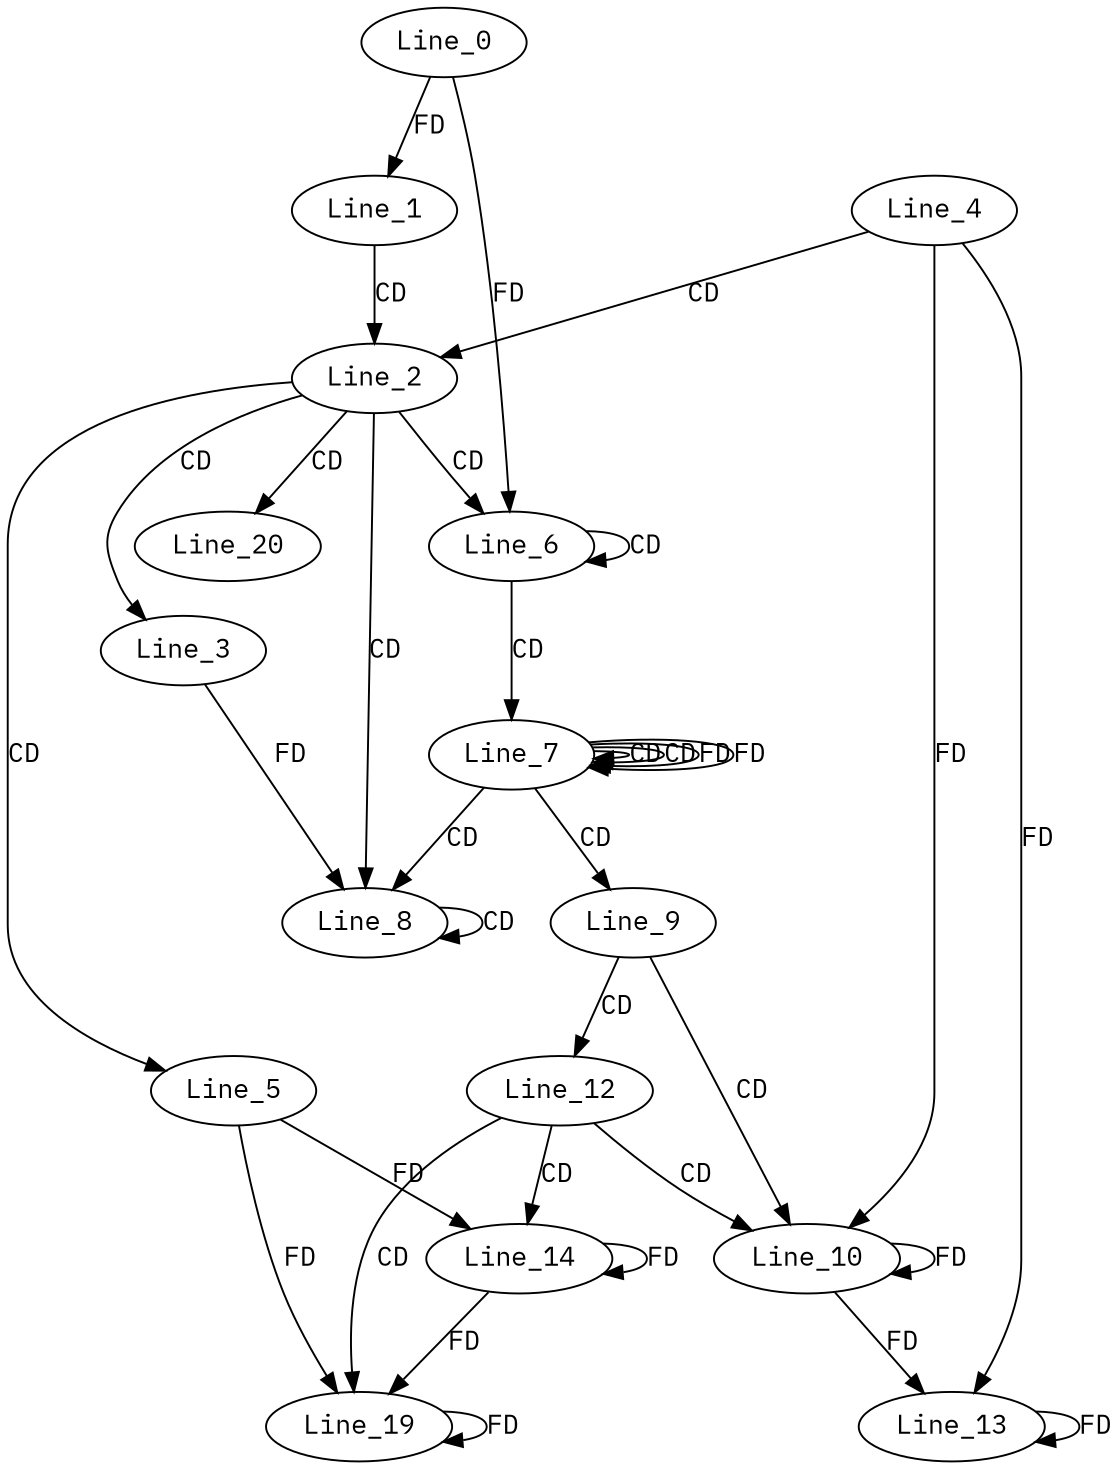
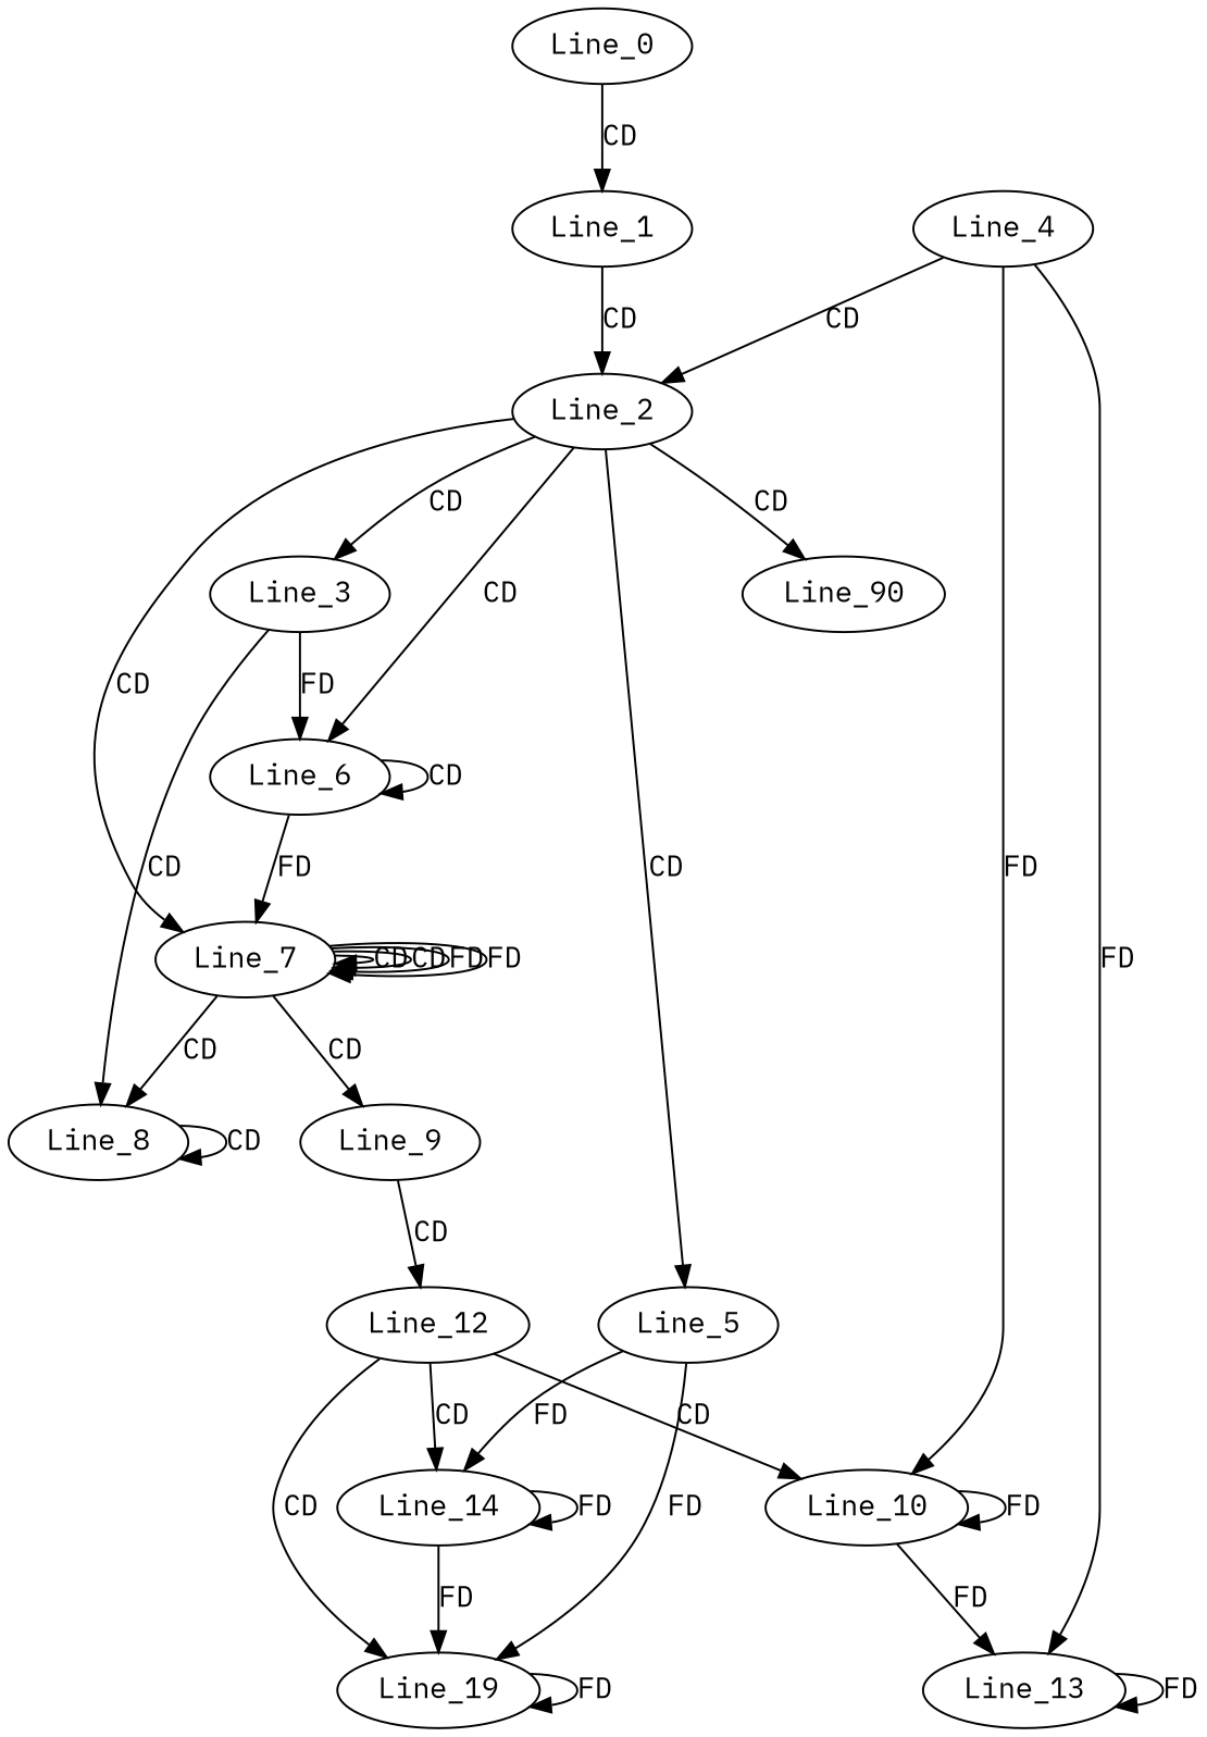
  digraph {
    fontname="IBM Plex Mono"
    node [fontname="IBM Plex Mono"]
    edge [fontname="IBM Plex Mono"]
    Line_0
    Line_1
    Line_2
    Line_3
    Line_5
    Line_6
    Line_7
-   Line_20
+   Line_20 [label=Line_90]
    Line_8
    Line_4
    Line_10
    Line_13
    Line_14
    n14 [label=Line_19]
    Line_9
    Line_12
-   Line_0 -> Line_1 [label=FD]
+   Line_0 -> Line_1 [label=CD]
    Line_1 -> Line_2 [label=CD]
    Line_2 -> Line_3 [label=CD]
    Line_2 -> Line_5 [label=CD]
    Line_2 -> Line_6 [label=CD]
-   Line_2 -> Line_8 [label=CD]
+   Line_2 -> Line_7 [label=CD]
    Line_2 -> Line_20 [label=CD]
-   Line_0 -> Line_6 [label=FD]
-   Line_3 -> Line_8 [label=FD]
+   Line_3 -> Line_6 [label=FD]
+   Line_3 -> Line_8 [label=CD]
    Line_5 -> Line_14 [label=FD]
    Line_5 -> n14 [label=FD]
    Line_6 -> Line_6 [label=CD]
-   Line_6 -> Line_7 [label=CD]
+   Line_6 -> Line_7 [label=FD]
    Line_7 -> Line_7 [label=CD]
    Line_7 -> Line_7 [label=CD]
    Line_7 -> Line_7 [label=FD]
    Line_7 -> Line_7 [label=FD]
    Line_7 -> Line_8 [label=CD]
    Line_7 -> Line_9 [label=CD]
    Line_8 -> Line_8 [label=CD]
    Line_4 -> Line_2 [label=CD]
    Line_4 -> Line_10 [label=FD]
    Line_4 -> Line_13 [label=FD]
    Line_10 -> Line_10 [label=FD]
    Line_10 -> Line_13 [label=FD]
    Line_13 -> Line_13 [label=FD]
    Line_14 -> Line_14 [label=FD]
    Line_14 -> n14 [label=FD]
    n14 -> n14 [label=FD]
-   Line_9 -> Line_10 [label=CD]
    Line_9 -> Line_12 [label=CD]
    Line_12 -> Line_10 [label=CD]
    Line_12 -> Line_14 [label=CD]
    Line_12 -> n14 [label=CD]
  }
